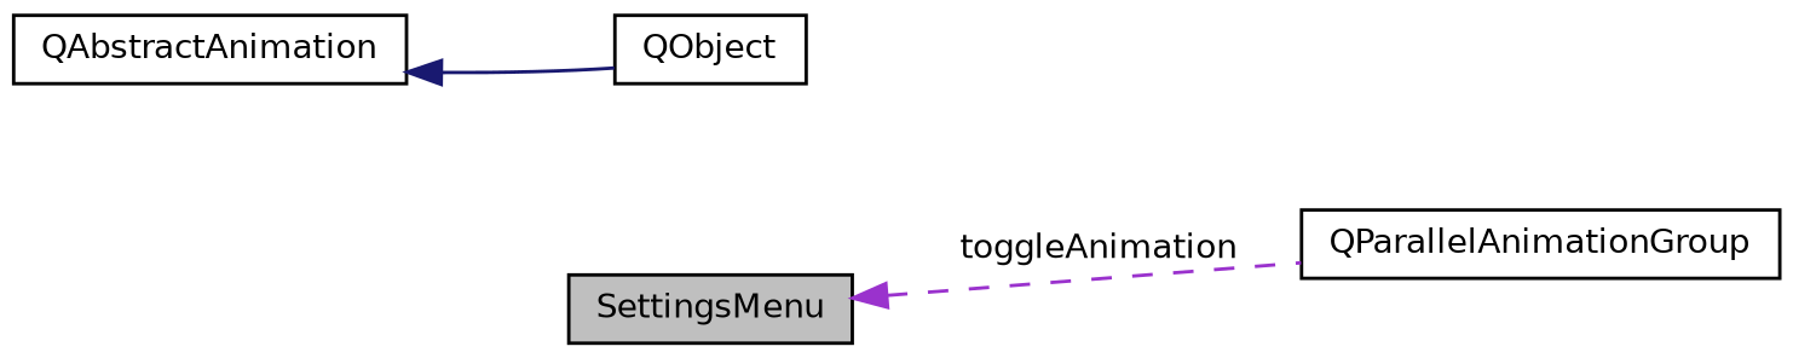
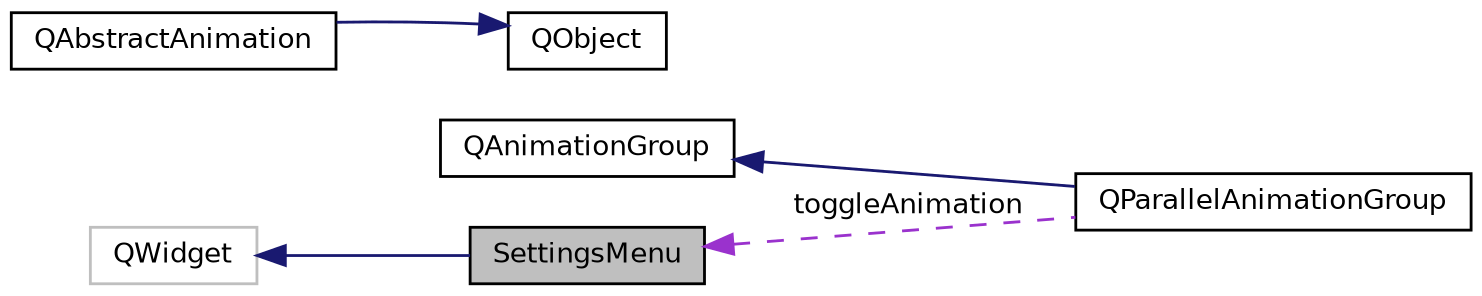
  digraph {
    fontname="DejaVu Sans"
    rankdir=LR
    node [color=black fillcolor=white fontname="DejaVu Sans" fontsize=10 shape=record style=filled]
    edge [color=midnightblue dir=back fontname="DejaVu Sans" fontsize=10 labelfontname=Helvetica labelfontsize=10 style=solid]
    n1 [fillcolor=grey75 fontcolor=black height=0.2 label=SettingsMenu width=0.4]
    n2 [height=0.2 label=QParallelAnimationGroup width=0.4]
+   n3 [color=grey75 height=0.2 label=QWidget width=0.4]
+   n4 [height=0.2 label=QAnimationGroup width=0.4]
    n5 [height=0.2 label=QAbstractAnimation width=0.4]
    n6 [height=0.2 label=QObject width=0.4]
    n1 -> n2 [color=darkorchid3 label=" toggleAnimation" style=dashed]
-   n5 -> n6
+   n3 -> n1
+   n4 -> n2
+   n6 -> n5
  }
